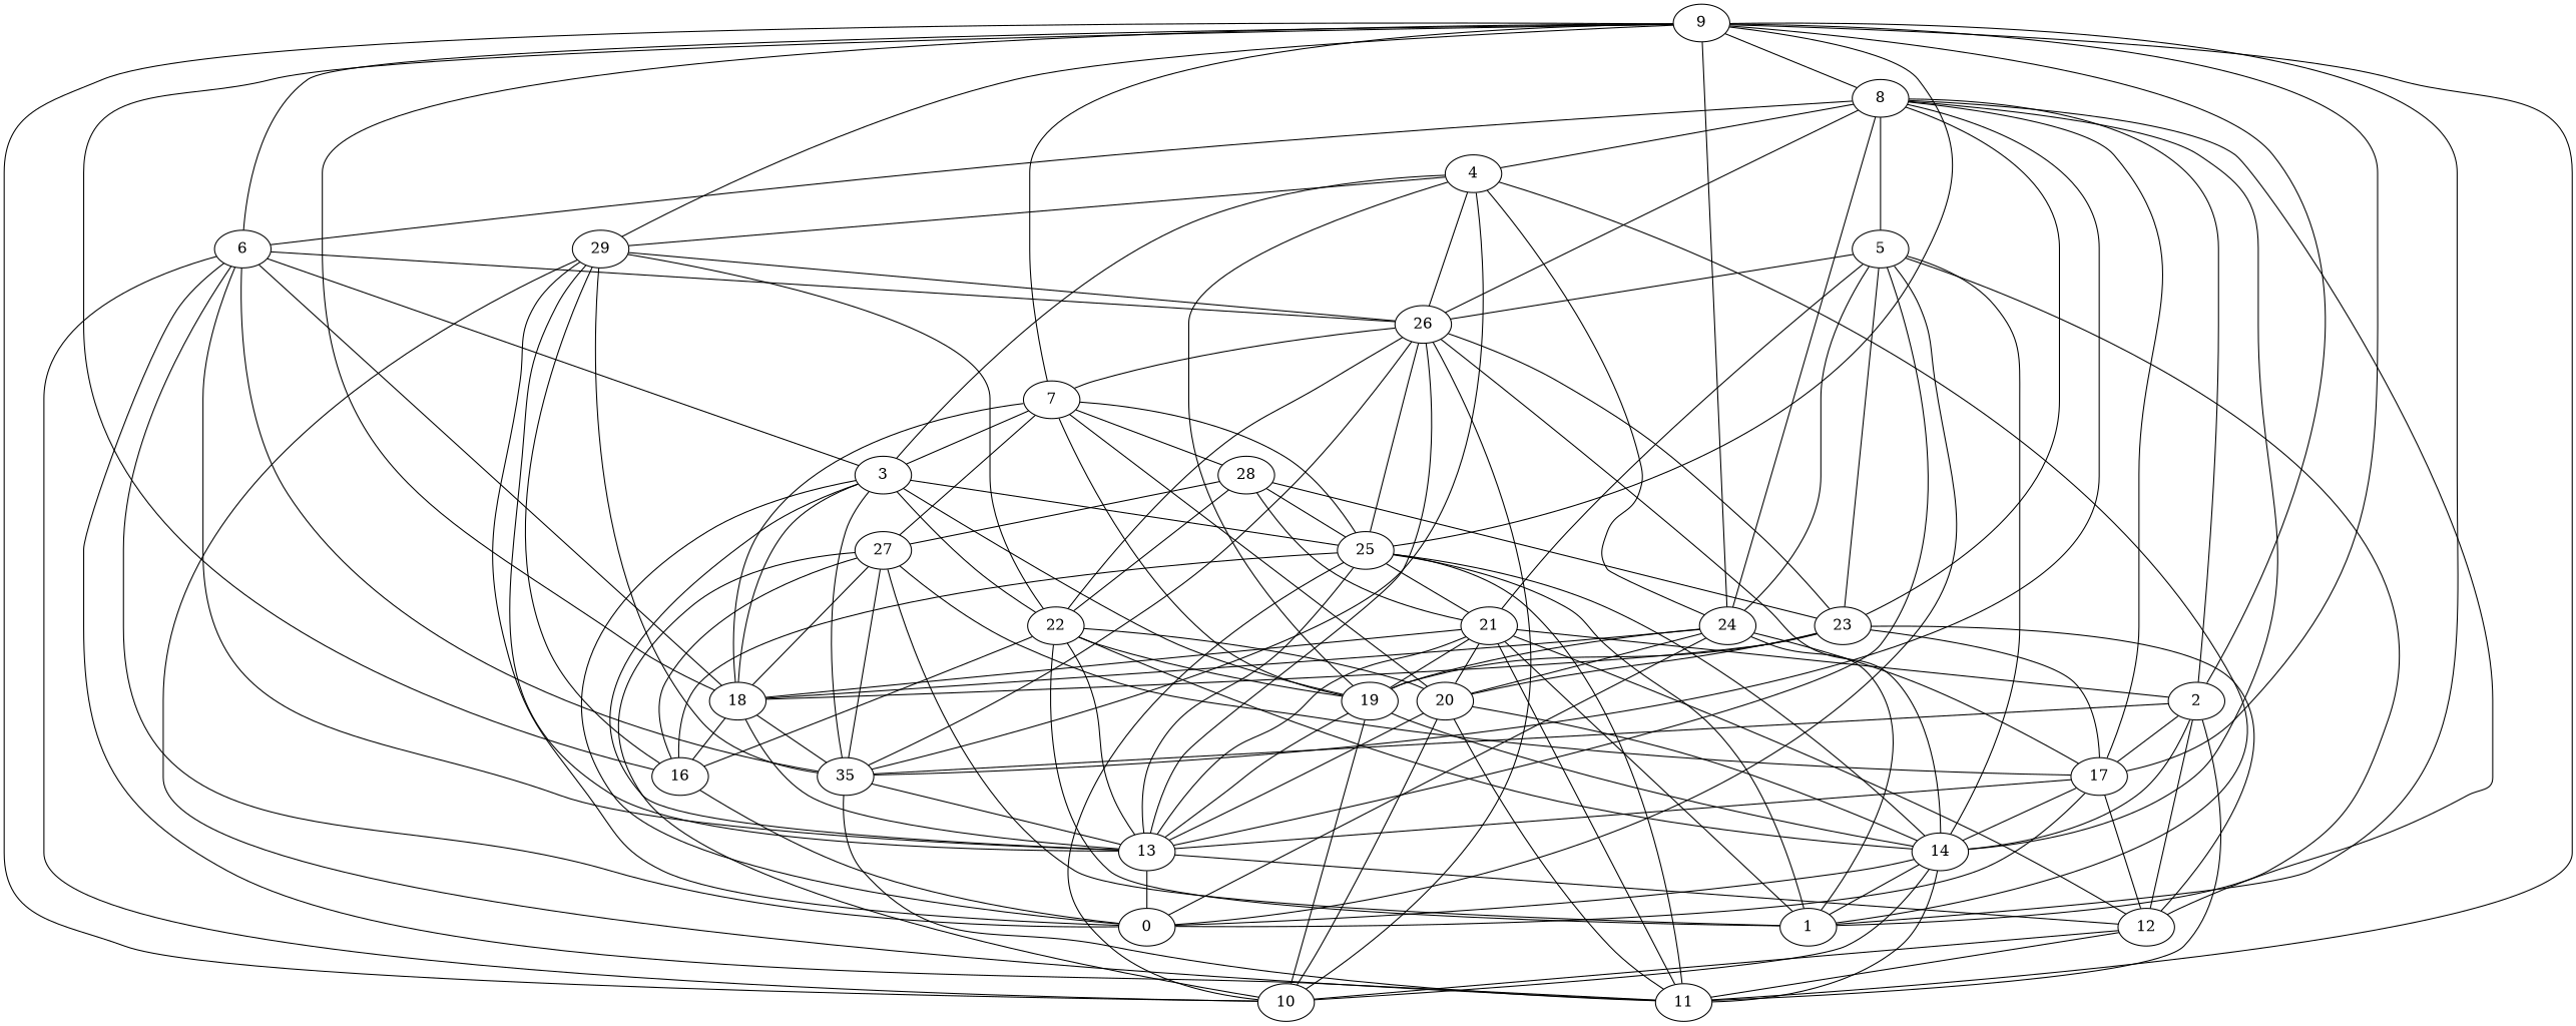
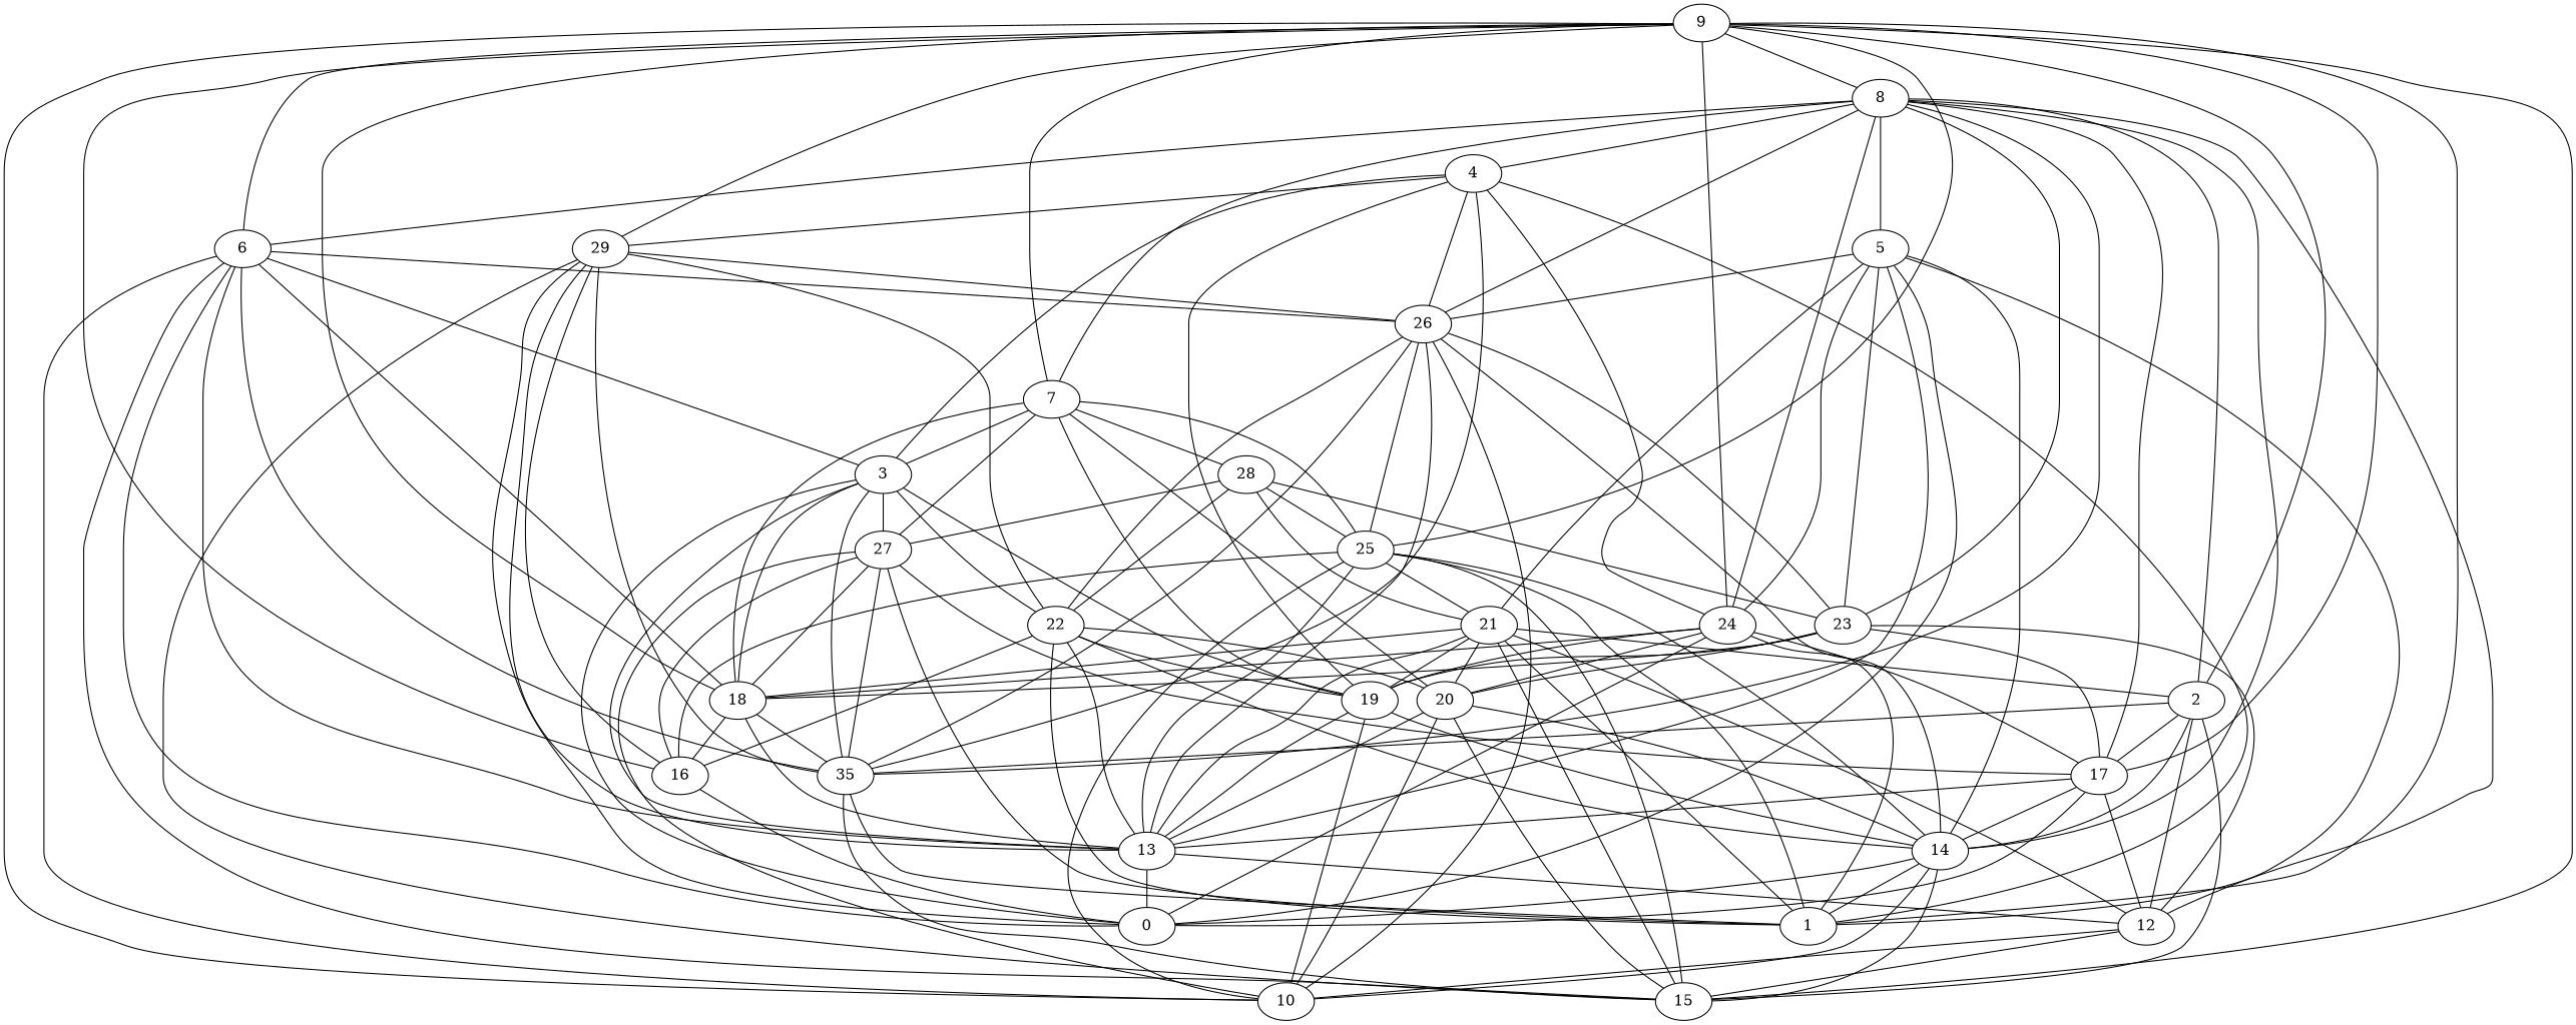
  digraph {
    edge [color=black dir=none]
    27
    10
    1
    18
    17
    16
    n7 [label=35]
    9
    8
-   11
+   11 [label=15]
    29
    2
    6
    25
    7
    24
    12
    14
    26
    23
    5
    4
    13
    0
    22
    19
    20
    3
    21
    28
    subgraph sub_1 {
      27
      10
      1
      18
      17
      16
      n7
      9
      8
      11
      29
      2
      6
      25
      7
      24
      12
      14
      26
      23
      5
      4
      13
      0
      22
      19
      20
      3
      21
      28
    }
    27 -> 10
    27 -> 1
    27 -> 18
    27 -> 17
    27 -> 16
    27 -> n7
    18 -> 16
    18 -> n7
    18 -> 13
    17 -> 12
    17 -> 14
    17 -> 13
    17 -> 0
    16 -> 0
-   n7 -> 13
+   n7 -> 1
    n7 -> 11
    9 -> 10
    9 -> 1
    9 -> 18
    9 -> 17
    9 -> 16
    9 -> 8
    9 -> 11
    9 -> 29
    9 -> 2
    9 -> 6
    9 -> 25
    9 -> 7
    9 -> 24
    8 -> 17
    8 -> n7
    8 -> 2
    8 -> 6
-   26 -> 7
+   8 -> 7
    8 -> 24
    8 -> 12
    8 -> 14
    8 -> 26
    8 -> 23
    8 -> 5
    8 -> 4
    29 -> 16
    29 -> n7
    29 -> 11
    29 -> 26
    29 -> 13
    29 -> 0
    29 -> 22
    2 -> 17
    2 -> n7
    2 -> 11
    2 -> 12
    2 -> 14
    6 -> 10
    6 -> 18
    6 -> n7
    6 -> 11
    6 -> 26
    6 -> 13
    6 -> 0
    6 -> 3
    25 -> 10
    25 -> 1
    25 -> 16
    25 -> 11
    25 -> 14
    25 -> 13
    25 -> 21
    7 -> 27
    7 -> 18
    7 -> 25
    7 -> 19
    7 -> 20
    7 -> 3
    7 -> 28
    24 -> 1
    24 -> 18
    24 -> 17
    24 -> 0
    24 -> 19
    24 -> 20
    12 -> 10
    12 -> 11
    14 -> 10
    14 -> 1
    14 -> 11
    14 -> 0
    26 -> 10
    26 -> n7
    26 -> 25
    26 -> 14
    26 -> 23
    26 -> 13
    26 -> 22
    23 -> 18
    23 -> 17
    23 -> 12
    23 -> 19
    23 -> 20
    5 -> 1
    5 -> 24
    5 -> 14
    5 -> 26
    5 -> 23
    5 -> 13
    5 -> 0
    5 -> 21
    4 -> 1
    4 -> n7
    4 -> 29
    4 -> 24
    4 -> 26
    4 -> 19
    4 -> 3
    13 -> 12
    13 -> 0
    22 -> 1
    22 -> 16
    22 -> 14
    22 -> 13
    22 -> 19
    22 -> 20
    19 -> 10
    19 -> 14
    19 -> 13
    20 -> 10
    20 -> 11
    20 -> 14
    20 -> 13
    3 -> 18
    3 -> n7
-   3 -> 25
+   3 -> 27
    3 -> 13
    3 -> 0
    3 -> 22
    3 -> 19
    21 -> 1
    21 -> 18
    21 -> 11
    21 -> 2
    21 -> 12
    21 -> 13
    21 -> 19
    21 -> 20
    28 -> 27
    28 -> 25
    28 -> 23
    28 -> 22
    28 -> 21
  }
